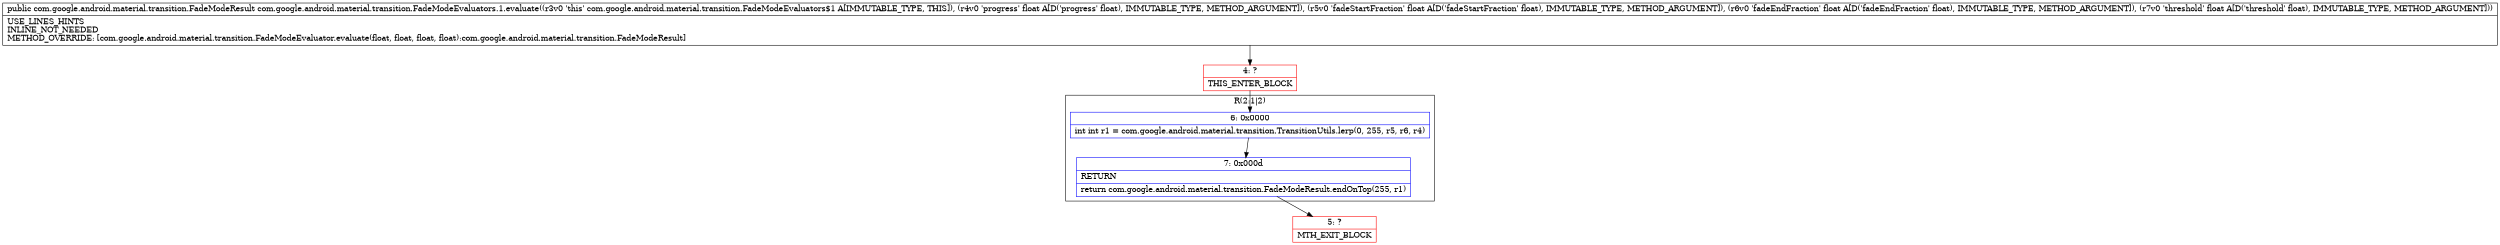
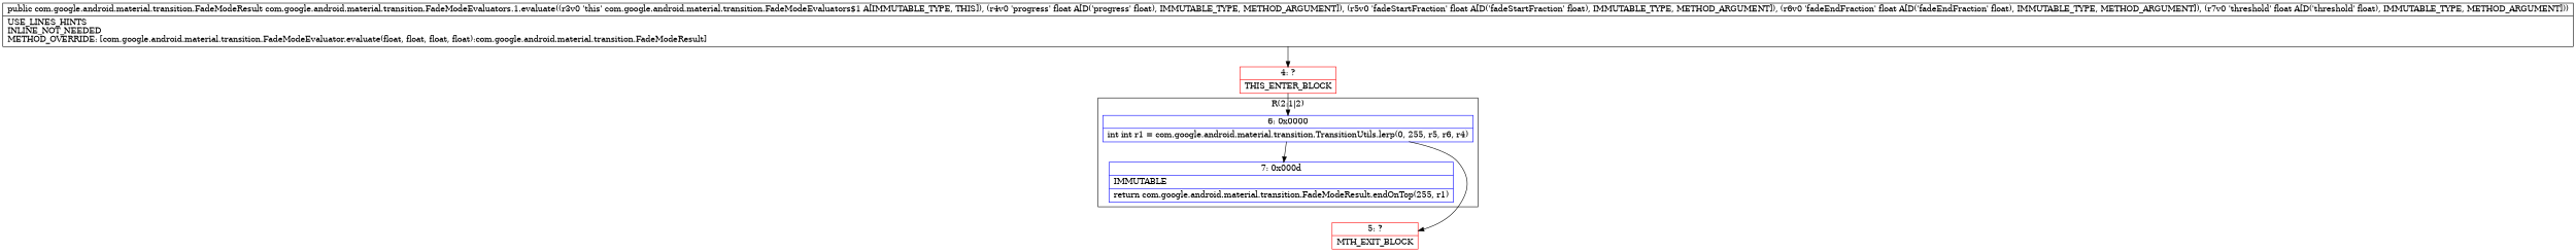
  digraph {
    node [color=blue shape=record]
    n1 [label="{6\:\ 0x0000|int int r1 = com.google.android.material.transition.TransitionUtils.lerp(0, 255, r5, r6, r4)\l}"]
-   n2 [label="{7\:\ 0x000d|RETURN\l|return com.google.android.material.transition.FadeModeResult.endOnTop(255, r1)\l}"]
+   n2 [label="{7\:\ 0x000d|IMMUTABLE\l|return com.google.android.material.transition.FadeModeResult.endOnTop(255, r1)\l}"]
    n3 [color=red label="{5\:\ ?|MTH_EXIT_BLOCK\l}"]
    n4 [color=red label="{4\:\ ?|THIS_ENTER_BLOCK\l}"]
    n5 [label="{public com.google.android.material.transition.FadeModeResult com.google.android.material.transition.FadeModeEvaluators.1.evaluate((r3v0 'this' com.google.android.material.transition.FadeModeEvaluators$1 A[IMMUTABLE_TYPE, THIS]), (r4v0 'progress' float A[D('progress' float), IMMUTABLE_TYPE, METHOD_ARGUMENT]), (r5v0 'fadeStartFraction' float A[D('fadeStartFraction' float), IMMUTABLE_TYPE, METHOD_ARGUMENT]), (r6v0 'fadeEndFraction' float A[D('fadeEndFraction' float), IMMUTABLE_TYPE, METHOD_ARGUMENT]), (r7v0 'threshold' float A[D('threshold' float), IMMUTABLE_TYPE, METHOD_ARGUMENT]))  | USE_LINES_HINTS\lINLINE_NOT_NEEDED\lMETHOD_OVERRIDE: [com.google.android.material.transition.FadeModeEvaluator.evaluate(float, float, float, float):com.google.android.material.transition.FadeModeResult]\l}" color=""]
    subgraph cluster_1 {
      label="R(2:1|2)"
      n1
      n2
    }
    n1 -> n2
-   n2 -> n3
+   n1 -> n3
    n4 -> n1
    n5 -> n4
  }
